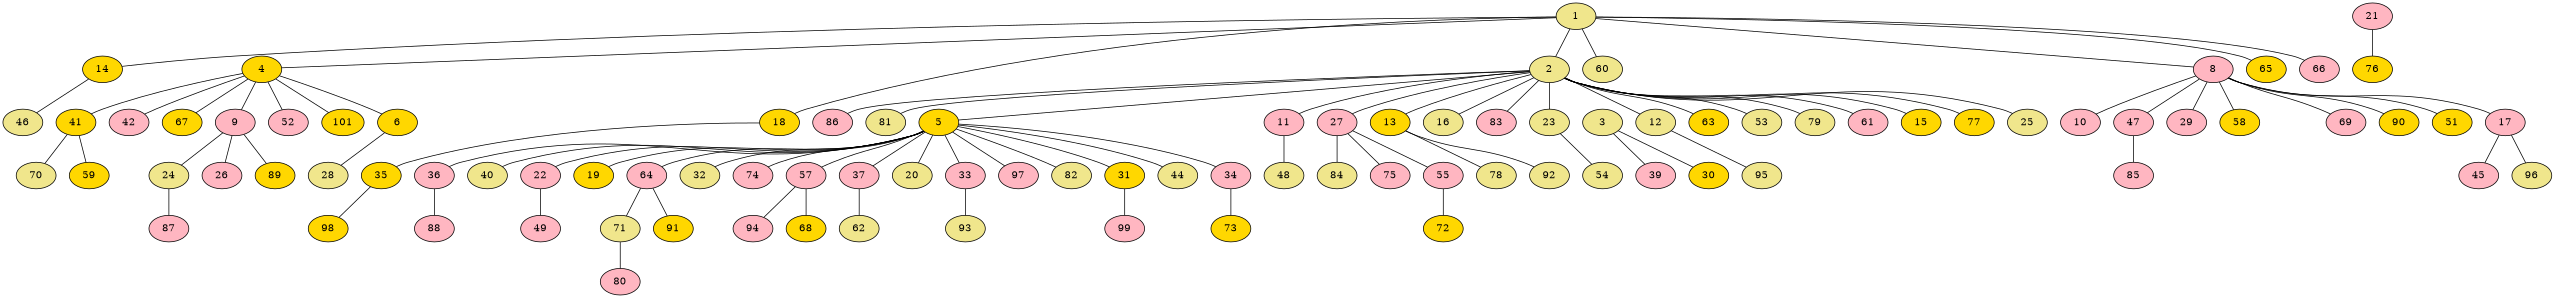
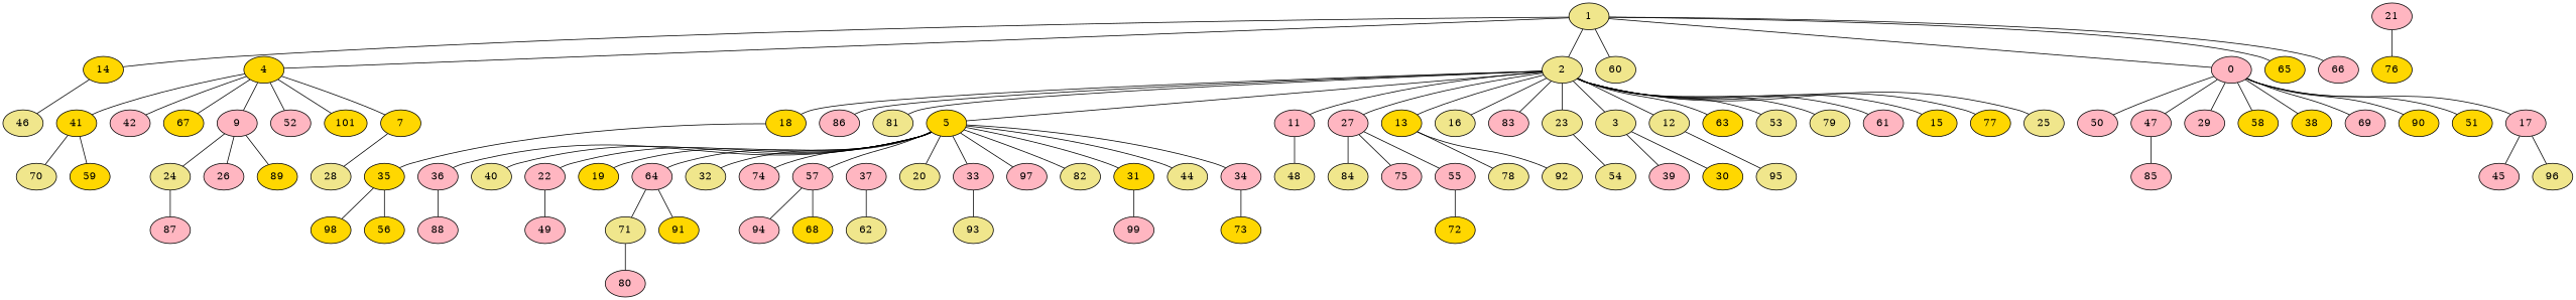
  strict graph {
    node [fillcolor=lightpink style=filled]
    1 [fillcolor=khaki]
    14 [fillcolor=gold]
    4 [fillcolor=gold]
    18 [fillcolor=gold]
    2 [fillcolor=khaki]
    60 [fillcolor=khaki]
-   0 [label=8]
+   0
    65 [fillcolor=gold]
    66
    46 [fillcolor=khaki]
    41 [fillcolor=gold]
    42
    67 [fillcolor=gold]
    9
    52
    n16 [fillcolor=gold label=101]
-   7 [fillcolor=gold label=6]
+   7 [fillcolor=gold]
    35 [fillcolor=gold]
    86
    81 [fillcolor=khaki]
    5 [fillcolor=gold]
    11
    27
    13 [fillcolor=gold]
    16 [fillcolor=khaki]
    83
    23 [fillcolor=khaki]
    n28 [fillcolor=khaki label=3]
    12 [fillcolor=khaki]
    63 [fillcolor=gold]
    53 [fillcolor=khaki]
    79 [fillcolor=khaki]
    61
    15 [fillcolor=gold]
    77 [fillcolor=gold]
    25 [fillcolor=khaki]
-   10
+   10 [label=50]
    47
    29
    58 [fillcolor=gold]
+   38 [fillcolor=gold]
    69
    90 [fillcolor=gold]
    51 [fillcolor=gold]
    17
    70 [fillcolor=khaki]
    59 [fillcolor=gold]
    76 [fillcolor=gold]
    21
    24 [fillcolor=khaki]
    26
    89 [fillcolor=gold]
    28 [fillcolor=khaki]
    36
    40 [fillcolor=khaki]
    22
    19 [fillcolor=gold]
    64
    32 [fillcolor=khaki]
    74
    57
    37
    20 [fillcolor=khaki]
    33
    97
    82 [fillcolor=khaki]
    31 [fillcolor=gold]
    44 [fillcolor=khaki]
    34
    48 [fillcolor=khaki]
    84 [fillcolor=khaki]
    75
    55
    78 [fillcolor=khaki]
    92 [fillcolor=khaki]
    54 [fillcolor=khaki]
    39
    30 [fillcolor=gold]
    98 [fillcolor=gold]
+   56 [fillcolor=gold]
    95 [fillcolor=khaki]
    85
    45
    96 [fillcolor=khaki]
    87
    88
    49
    71 [fillcolor=khaki]
    91 [fillcolor=gold]
    94
    68 [fillcolor=gold]
    62 [fillcolor=khaki]
    93 [fillcolor=khaki]
    99
    73 [fillcolor=gold]
    72 [fillcolor=gold]
    80
    1 -- 14
    1 -- 4
-   1 -- 18
+   2 -- 18
    1 -- 2
    1 -- 60
    1 -- 0
    1 -- 65
    1 -- 66
    14 -- 46
    4 -- 41
    4 -- 42
    4 -- 67
    4 -- 9
    4 -- 52
    4 -- n16
    4 -- 7
    18 -- 35
    2 -- 86
    2 -- 81
    2 -- 5
    2 -- 11
    2 -- 27
    2 -- 13
    2 -- 16
    2 -- 83
    2 -- 23
+   2 -- n28
    2 -- 12
    2 -- 63
    2 -- 53
    2 -- 79
    2 -- 61
    2 -- 15
    2 -- 77
    2 -- 25
    0 -- 10
    0 -- 47
    0 -- 29
    0 -- 58
+   0 -- 38
    0 -- 69
    0 -- 90
    0 -- 51
    0 -- 17
    41 -- 70
    41 -- 59
    9 -- 24
    9 -- 26
    9 -- 89
    7 -- 28
    35 -- 98
+   35 -- 56
    5 -- 36
    5 -- 40
    5 -- 22
    5 -- 19
    5 -- 64
    5 -- 32
    5 -- 74
    5 -- 57
-   5 -- 37
    5 -- 20
    5 -- 33
    5 -- 97
    5 -- 82
    5 -- 31
    5 -- 44
    5 -- 34
    11 -- 48
    27 -- 84
    27 -- 75
    27 -- 55
    13 -- 78
    13 -- 92
    23 -- 54
    n28 -- 39
    n28 -- 30
    12 -- 95
    47 -- 85
    17 -- 45
    17 -- 96
    21 -- 76
    24 -- 87
    36 -- 88
    22 -- 49
    64 -- 71
    64 -- 91
    57 -- 94
    57 -- 68
    37 -- 62
    33 -- 93
    31 -- 99
    34 -- 73
    55 -- 72
    71 -- 80
  }
